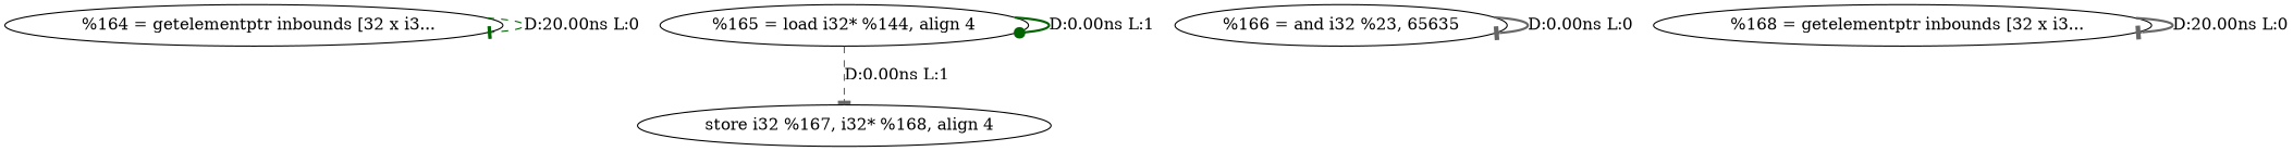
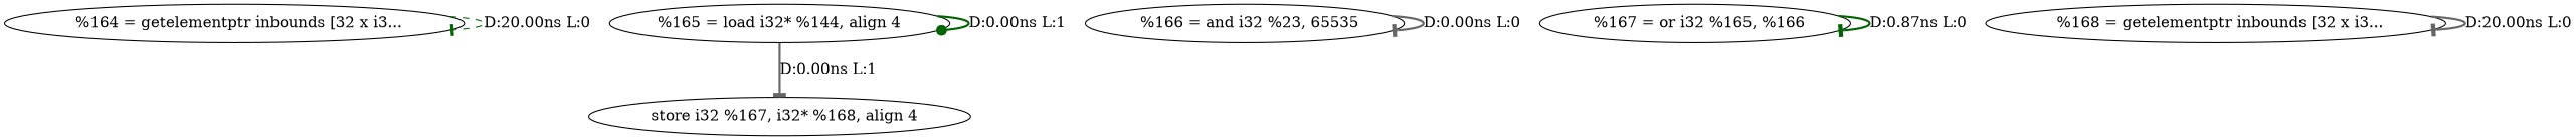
  digraph {
    edge [arrowhead=tee color=darkgreen style=bold]
    n1 [label="  %164 = getelementptr inbounds [32 x i3..."]
    n2 [label="%165 = load i32* %144, align 4"]
    n3 [label="  store i32 %167, i32* %168, align 4"]
-   n4 [label="%166 = and i32 %23, 65635"]
+   n4 [label="  %166 = and i32 %23, 65535"]
+   n5 [label="  %167 = or i32 %165, %166"]
    n6 [label="  %168 = getelementptr inbounds [32 x i3..."]
    n1 -> n1 [label="D:20.00ns L:0" style=dashed]
    n2 -> n2 [arrowhead=dot label="D:0.00ns L:1"]
-   n2 -> n3 [color=gray40 label="D:0.00ns L:1" style=dashed]
+   n2 -> n3 [color=gray40 label="D:0.00ns L:1"]
    n4 -> n4 [color=gray40 label="D:0.00ns L:0"]
+   n5 -> n5 [label="D:0.87ns L:0"]
    n6 -> n6 [color=gray40 label="D:20.00ns L:0"]
  }
